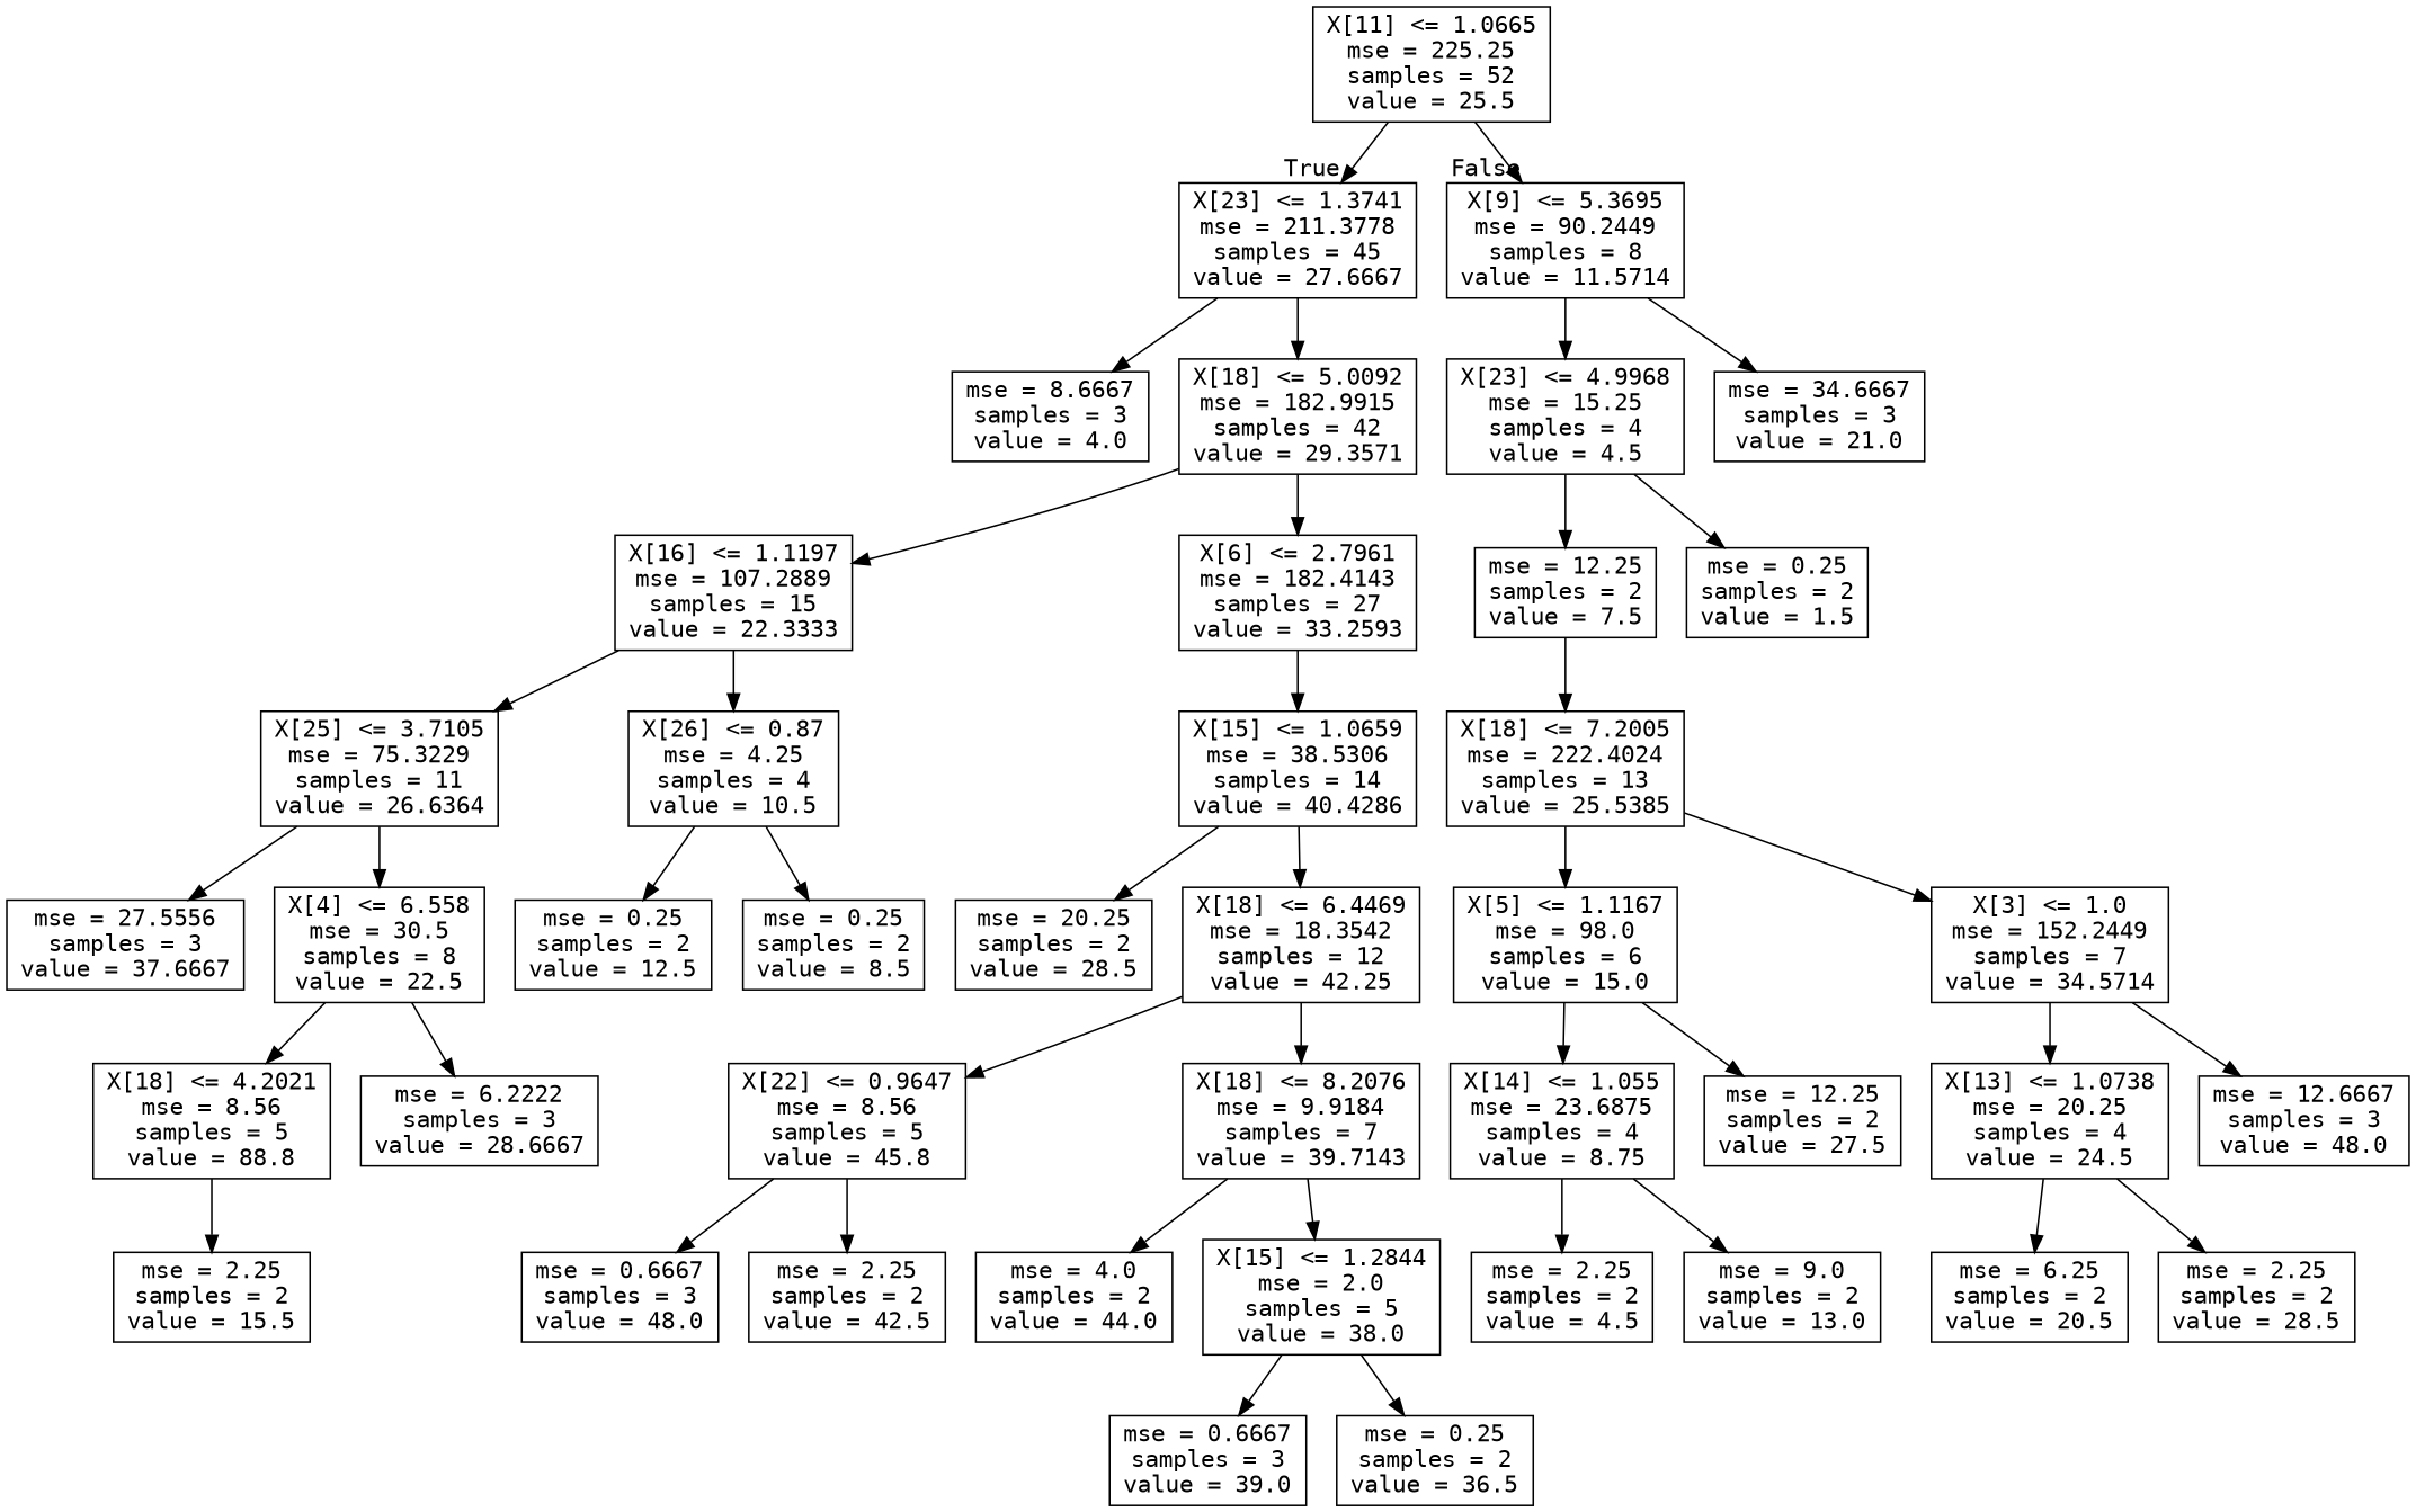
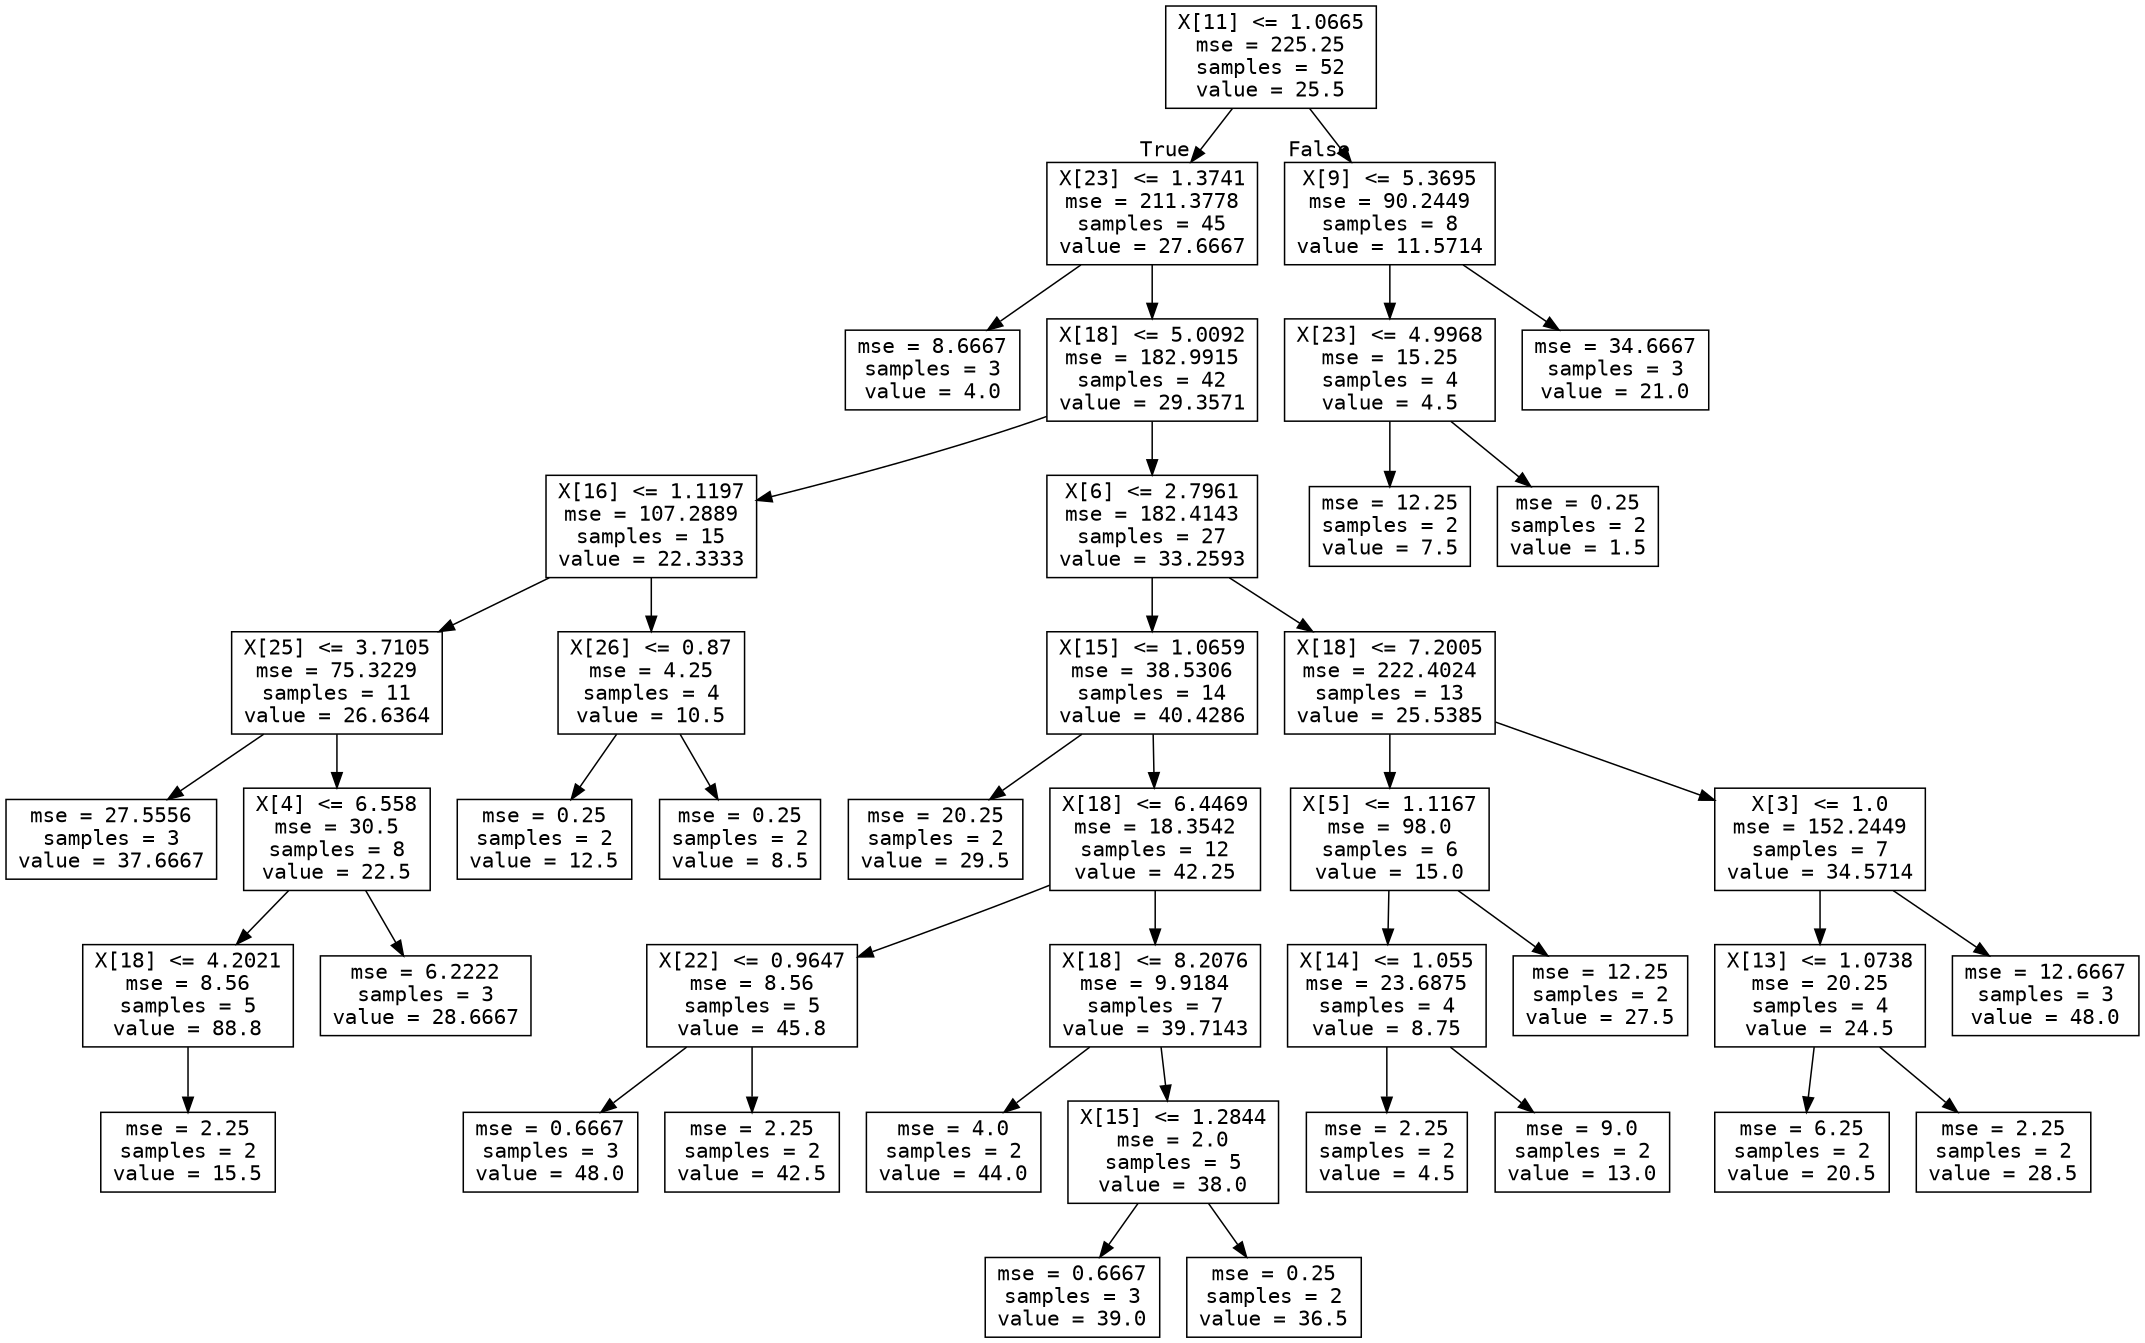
  digraph {
    fontname="DejaVu Sans Mono"
    node [fontname="DejaVu Sans Mono" shape=box]
    edge [fontname="DejaVu Sans Mono"]
    n1 [label="X[11] <= 1.0665\nmse = 225.25\nsamples = 52\nvalue = 25.5"]
    n2 [label="X[23] <= 1.3741\nmse = 211.3778\nsamples = 45\nvalue = 27.6667"]
    n3 [label="X[9] <= 5.3695\nmse = 90.2449\nsamples = 8\nvalue = 11.5714"]
    n4 [label="mse = 8.6667\nsamples = 3\nvalue = 4.0"]
    n5 [label="X[18] <= 5.0092\nmse = 182.9915\nsamples = 42\nvalue = 29.3571"]
    n6 [label="X[23] <= 4.9968\nmse = 15.25\nsamples = 4\nvalue = 4.5"]
    n7 [label="mse = 34.6667\nsamples = 3\nvalue = 21.0"]
    n8 [label="X[16] <= 1.1197\nmse = 107.2889\nsamples = 15\nvalue = 22.3333"]
    n9 [label="X[6] <= 2.7961\nmse = 182.4143\nsamples = 27\nvalue = 33.2593"]
    n10 [label="X[25] <= 3.7105\nmse = 75.3229\nsamples = 11\nvalue = 26.6364"]
    n11 [label="X[26] <= 0.87\nmse = 4.25\nsamples = 4\nvalue = 10.5"]
    n12 [label="X[18] <= 7.2005\nmse = 222.4024\nsamples = 13\nvalue = 25.5385"]
    n13 [label="X[15] <= 1.0659\nmse = 38.5306\nsamples = 14\nvalue = 40.4286"]
    n14 [label="mse = 27.5556\nsamples = 3\nvalue = 37.6667"]
    n15 [label="X[4] <= 6.558\nmse = 30.5\nsamples = 8\nvalue = 22.5"]
    n16 [label="mse = 0.25\nsamples = 2\nvalue = 12.5"]
    n17 [label="mse = 0.25\nsamples = 2\nvalue = 8.5"]
    n18 [label="X[18] <= 4.2021\nmse = 8.56\nsamples = 5\nvalue = 88.8"]
    n19 [label="mse = 6.2222\nsamples = 3\nvalue = 28.6667"]
    n20 [label="mse = 2.25\nsamples = 2\nvalue = 15.5"]
    n21 [label="X[5] <= 1.1167\nmse = 98.0\nsamples = 6\nvalue = 15.0"]
    n22 [label="X[3] <= 1.0\nmse = 152.2449\nsamples = 7\nvalue = 34.5714"]
-   n23 [label="mse = 20.25\nsamples = 2\nvalue = 28.5"]
+   n23 [label="mse = 20.25\nsamples = 2\nvalue = 29.5"]
    n24 [label="X[18] <= 6.4469\nmse = 18.3542\nsamples = 12\nvalue = 42.25"]
    n25 [label="X[14] <= 1.055\nmse = 23.6875\nsamples = 4\nvalue = 8.75"]
    n26 [label="mse = 12.25\nsamples = 2\nvalue = 27.5"]
    n27 [label="X[13] <= 1.0738\nmse = 20.25\nsamples = 4\nvalue = 24.5"]
    n28 [label="mse = 12.6667\nsamples = 3\nvalue = 48.0"]
    n29 [label="mse = 9.0\nsamples = 2\nvalue = 13.0"]
    n30 [label="mse = 2.25\nsamples = 2\nvalue = 4.5"]
    n31 [label="mse = 2.25\nsamples = 2\nvalue = 28.5"]
    n32 [label="mse = 6.25\nsamples = 2\nvalue = 20.5"]
    n33 [label="X[22] <= 0.9647\nmse = 8.56\nsamples = 5\nvalue = 45.8"]
    n34 [label="X[18] <= 8.2076\nmse = 9.9184\nsamples = 7\nvalue = 39.7143"]
    n35 [label="mse = 2.25\nsamples = 2\nvalue = 42.5"]
    n36 [label="mse = 0.6667\nsamples = 3\nvalue = 48.0"]
    n37 [label="X[15] <= 1.2844\nmse = 2.0\nsamples = 5\nvalue = 38.0"]
    n38 [label="mse = 4.0\nsamples = 2\nvalue = 44.0"]
    n39 [label="mse = 0.6667\nsamples = 3\nvalue = 39.0"]
    n40 [label="mse = 0.25\nsamples = 2\nvalue = 36.5"]
    n41 [label="mse = 12.25\nsamples = 2\nvalue = 7.5"]
    n42 [label="mse = 0.25\nsamples = 2\nvalue = 1.5"]
    n1 -> n2 [headlabel=True labelangle=45 labeldistance=2.5]
    n1 -> n3 [headlabel=False labelangle=-45 labeldistance=2.5]
    n2 -> n4
    n2 -> n5
    n3 -> n6
    n3 -> n7
    n5 -> n8
    n5 -> n9
    n6 -> n41
    n6 -> n42
    n8 -> n10
    n8 -> n11
-   n41 -> n12
+   n9 -> n12
    n9 -> n13
    n10 -> n14
    n10 -> n15
    n11 -> n16
    n11 -> n17
    n12 -> n21
    n12 -> n22
    n13 -> n23
    n13 -> n24
    n15 -> n18
    n15 -> n19
    n18 -> n20
    n21 -> n25
    n21 -> n26
    n22 -> n27
    n22 -> n28
    n24 -> n33
    n24 -> n34
    n25 -> n29
    n25 -> n30
    n27 -> n31
    n27 -> n32
    n33 -> n35
    n33 -> n36
    n34 -> n37
    n34 -> n38
    n37 -> n39
    n37 -> n40
  }
